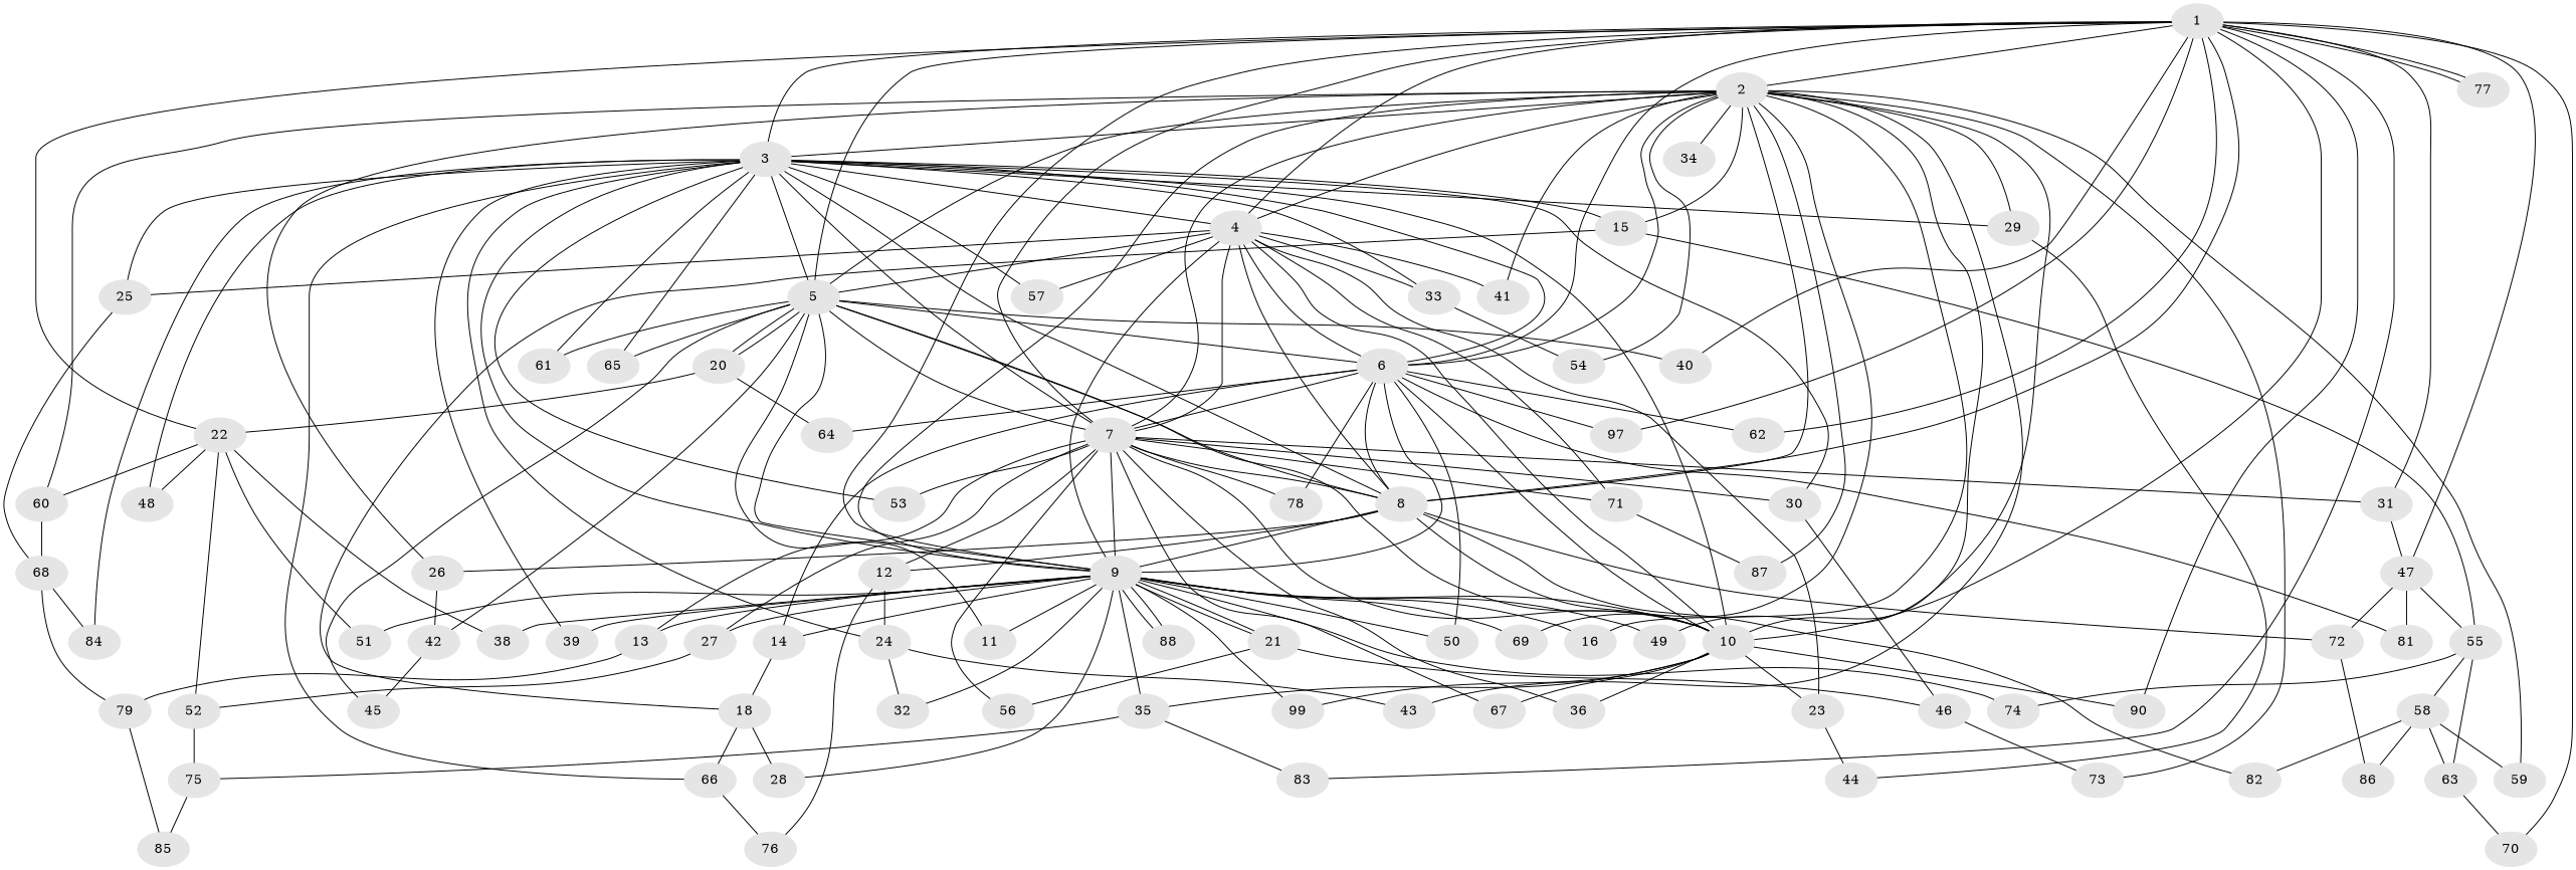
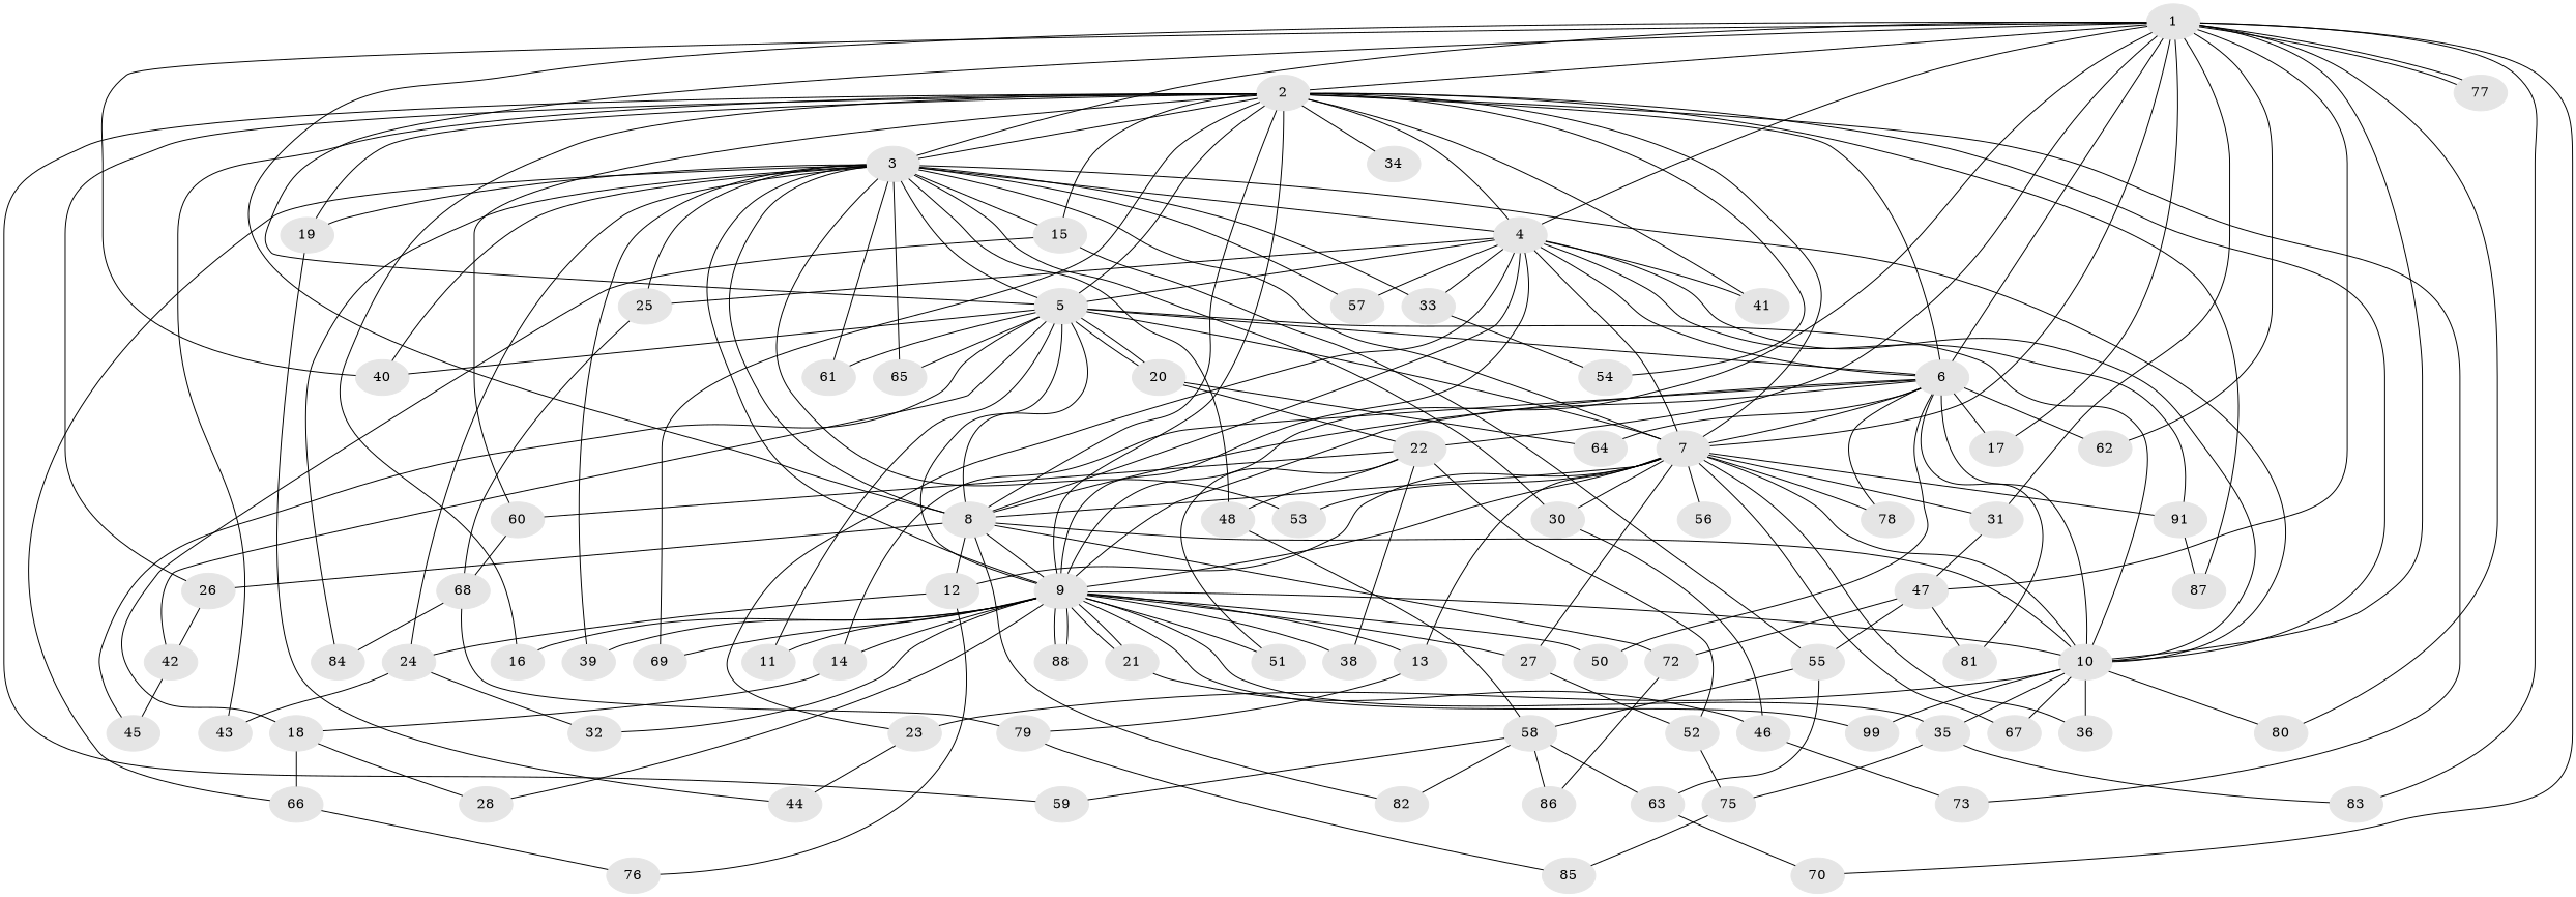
  graph {
    node [color=gray90 style=filled]
    1
    2
    3
    4
    5
    6
    7
    8
    9
    10
-   17 [label=97]
+   17
    22
    31
    40
    47
    62
    70
    77
-   80 [label=90]
+   80
    83
    15
    16
    26
-   29
+   29 [label=19]
    34
    41
    43
-   49
    54
    59
    60
    69
    73
    87
    24
    25
    30
    33
    39
    48
    53
    57
    61
    65
    66
    84
    23
-   71
+   71 [label=91]
    11
    20
    42
    45
    14
    50
    64
    78
    81
    12
    13
    27
    36
    56
    67
    72
    82
    n66 [label=99]
    21
    28
    32
    35
    38
    51
-   74
    88
    52
    55
    18
    44
    68
    46
    58
    76
    79
    86
    75
    85
    63
    1 -- 2
    1 -- 3
    1 -- 4
    1 -- 5
    1 -- 6
    1 -- 7
    1 -- 8
    1 -- 9
    1 -- 10
    1 -- 17
    1 -- 22
    1 -- 31
    1 -- 40
    1 -- 47
    1 -- 62
    1 -- 70
    1 -- 77
    1 -- 77
    1 -- 80
    1 -- 83
    2 -- 3
    2 -- 4
    2 -- 5
    2 -- 6
    2 -- 7
    2 -- 8
    2 -- 9
    2 -- 10
    2 -- 15
    2 -- 16
    2 -- 26
    2 -- 29
    2 -- 34
    2 -- 41
    2 -- 43
-   2 -- 49
    2 -- 54
    2 -- 59
    2 -- 60
    2 -- 69
    2 -- 73
    2 -- 87
    3 -- 4
    3 -- 5
-   3 -- 6
+   3 -- 40
    3 -- 7
    3 -- 8
    3 -- 9
    3 -- 10
    3 -- 15
    3 -- 29
    3 -- 24
    3 -- 25
    3 -- 30
    3 -- 33
    3 -- 39
    3 -- 48
    3 -- 53
    3 -- 57
    3 -- 61
    3 -- 65
    3 -- 66
    3 -- 84
    4 -- 5
    4 -- 6
    4 -- 7
    4 -- 8
    4 -- 9
    4 -- 10
    4 -- 41
    4 -- 25
    4 -- 33
    4 -- 57
    4 -- 23
    4 -- 71
    5 -- 6
    5 -- 7
    5 -- 8
    5 -- 9
    5 -- 10
    5 -- 40
    5 -- 61
    5 -- 65
    5 -- 11
    5 -- 20
    5 -- 20
    5 -- 42
    5 -- 45
    6 -- 7
    6 -- 8
    6 -- 9
    6 -- 10
    6 -- 17
    6 -- 62
    6 -- 14
    6 -- 50
    6 -- 64
    6 -- 78
    6 -- 81
    7 -- 8
    7 -- 9
    7 -- 10
    7 -- 31
    7 -- 30
    7 -- 53
    7 -- 71
    7 -- 78
    7 -- 12
    7 -- 13
    7 -- 27
    7 -- 36
    7 -- 56
    7 -- 67
    8 -- 9
    8 -- 10
    8 -- 26
    8 -- 12
    8 -- 72
    8 -- 82
    9 -- 10
    9 -- 16
-   9 -- 49
    9 -- 69
    9 -- 39
    9 -- 11
    9 -- 14
    9 -- 50
    9 -- 13
    9 -- 27
    9 -- n66
    9 -- 21
    9 -- 21
    9 -- 28
    9 -- 32
    9 -- 35
    9 -- 38
    9 -- 51
-   9 -- 74
    9 -- 88
    9 -- 88
    10 -- 80
    10 -- 23
    10 -- 36
    10 -- 67
    10 -- n66
    10 -- 35
    22 -- 60
    22 -- 48
    22 -- 38
    22 -- 51
    22 -- 52
    31 -- 47
    47 -- 81
    47 -- 72
    47 -- 55
    15 -- 55
    15 -- 18
    26 -- 42
    29 -- 44
    60 -- 68
    24 -- 43
    24 -- 32
    25 -- 68
    30 -- 46
    33 -- 54
+   48 -- 58
    66 -- 76
    23 -- 44
    71 -- 87
    20 -- 22
    20 -- 64
    42 -- 45
    14 -- 18
    12 -- 24
    12 -- 76
    13 -- 79
    27 -- 52
    72 -- 86
-   21 -- 56
    21 -- 46
    35 -- 83
    35 -- 75
    52 -- 75
-   55 -- 74
    55 -- 58
    55 -- 63
    18 -- 66
    18 -- 28
    68 -- 84
    68 -- 79
    46 -- 73
    58 -- 59
    58 -- 82
    58 -- 86
    58 -- 63
    79 -- 85
    75 -- 85
    63 -- 70
  }
